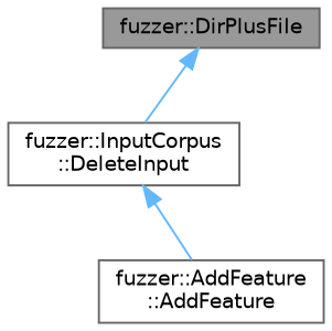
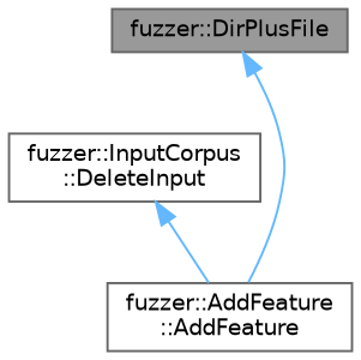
  digraph {
    rankdir=TB
    node [color=grey40 fillcolor=white fontname=Helvetica fontsize=10 shape=box style=filled]
    edge [color=steelblue1 dir=back fontname=Helvetica fontsize=10 labelfontname=Helvetica labelfontsize=10 style=solid]
    n1 [color=gray40 fillcolor=grey60 fontcolor=black height=0.2 label="fuzzer::DirPlusFile" width=0.4]
    n2 [height=0.2 label="fuzzer::InputCorpus\l::DeleteInput" width=0.4]
    n3 [height=0.2 label="fuzzer::AddFeature\l::AddFeature" width=0.4]
-   n1 -> n2
+   n1 -> n3
    n2 -> n3
  }
